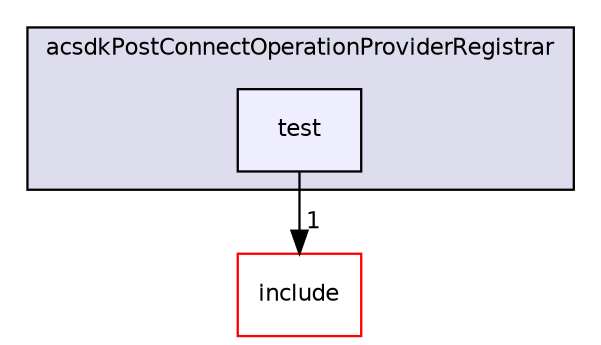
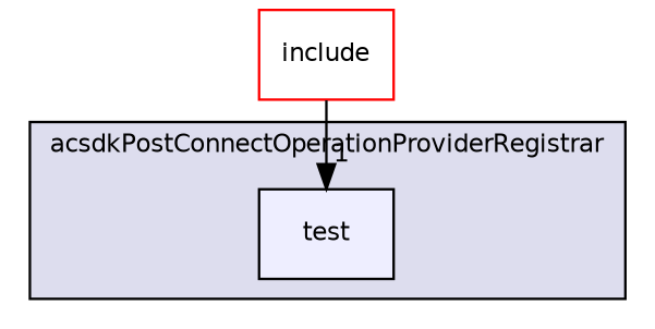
  digraph {
    compound=true
    node [fontname=Helvetica fontsize=10 shape=box style=filled]
    n1 [fillcolor="#eeeeff" label=test pencolor=black]
    n2 [color=red fillcolor=white label=include]
    subgraph cluster_1 {
      bgcolor="#ddddee"
      fontname=Helvetica
      fontsize=10
      label=acsdkPostConnectOperationProviderRegistrar
      pencolor=black
      n1
    }
-   n1 -> n2 [headlabel=1 labeldistance=1.5 labelfontname=Helvetica labelfontsize=10]
+   n2 -> n1 [headlabel=1 labeldistance=1.5 labelfontname=Helvetica labelfontsize=10]
  }
